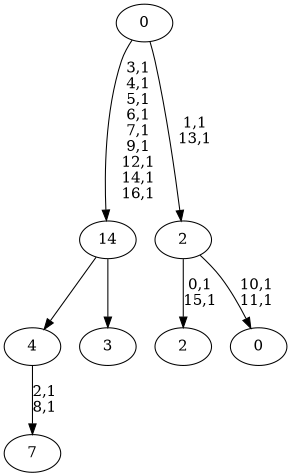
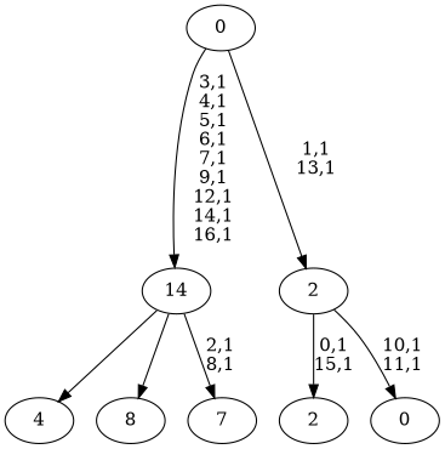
  digraph {
    n1 [label=4]
-   n2 [label=3]
+   n2 [label=8]
    n3 [label=2]
    n4 [label=7]
    14
    n6 [label=0]
    2
    0
    14 -> n1
    14 -> n2
-   n1 -> n4 [label="2,1\n8,1"]
+   14 -> n4 [label="2,1\n8,1"]
    2 -> n3 [label="0,1\n15,1"]
    2 -> n6 [label="10,1\n11,1"]
    0 -> 14 [label="3,1\n4,1\n5,1\n6,1\n7,1\n9,1\n12,1\n14,1\n16,1"]
    0 -> 2 [label="1,1\n13,1"]
  }
